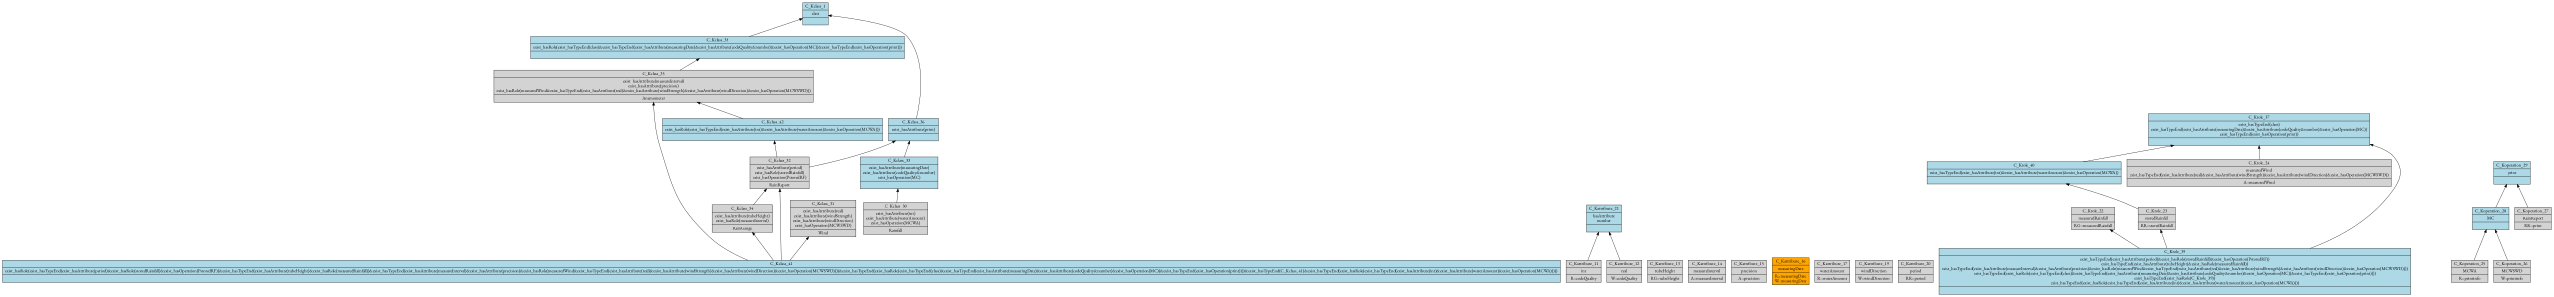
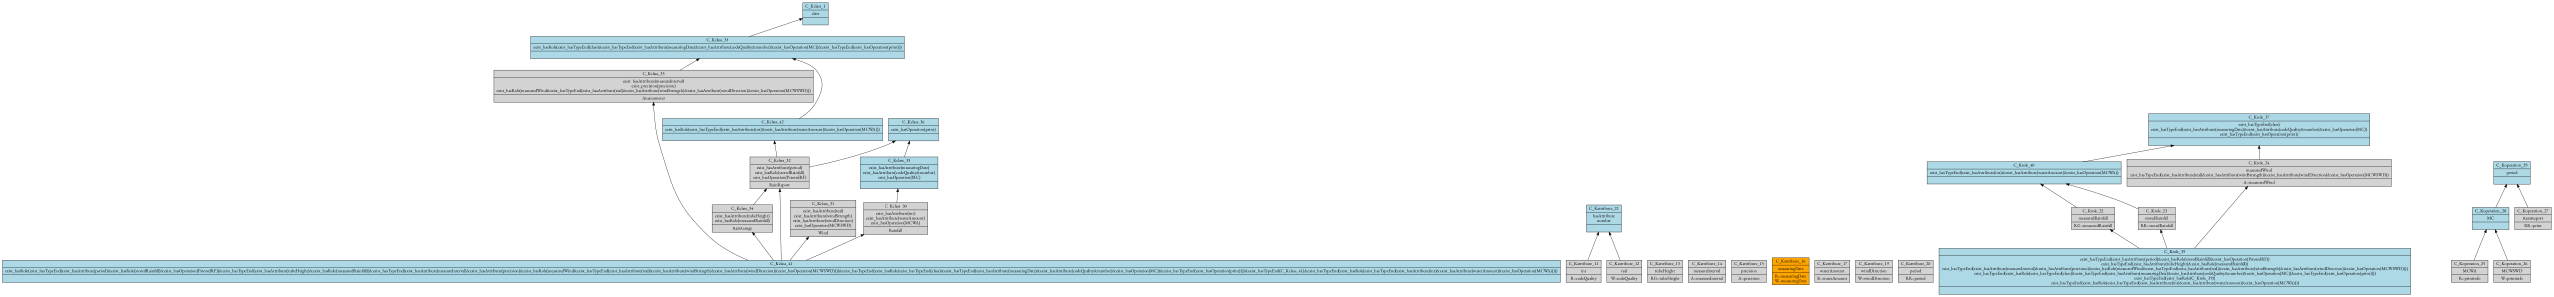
  digraph {
    fontname="EB Garamond"
    rankdir=BT
    node [fontname="EB Garamond" shape=record style=filled]
    edge [fontname="EB Garamond"]
    n1 [fillcolor=lightblue label="{C_Kclass_41|exist_hasRole(exist_hasTypeEnd(exist_hasAttribute(period)&exist_hasRole(storedRainfall)&exist_hasOperation(PstoredRF))&exist_hasTypeEnd(exist_hasAttribute(tubeHeight)&exist_hasRole(measuredRainfall))&exist_hasTypeEnd(exist_hasAttribute(measureInterval)&exist_hasAttribute(precision)&exist_hasRole(measuredWind&exist_hasTypeEnd(exist_hasAttribute(real)&exist_hasAttribute(windStrength)&exist_hasAttribute(windDirection)&exist_hasOperation(MCWSWD))))&exist_hasTypeEnd(exist_hasRole(exist_hasTypeEnd(class)&exist_hasTypeEnd(exist_hasAttribute(measuringDate)&exist_hasAttribute(codeQuality&number)&exist_hasOperation(MC))&exist_hasTypeEnd(exist_hasOperation(print))))&exist_hasTypeEnd(C_Kclass_41)&exist_hasTypeEnd(exist_hasRole(exist_hasTypeEnd(exist_hasAttribute(int)&exist_hasAttribute(waterAmount)&exist_hasOperation(MCWA)))))\n|}"]
    n2 [label="{C_Kclass_32|exist_hasAttribute(period)\nexist_hasRole(storedRainfall)\nexist_hasOperation(PstoredRF)\n|RainReport\n}"]
-   n3 [label="{C_Kclass_34|exist_hasAttribute(tubeHeight)\nexist_hasRole(measureInterval)\n|RainGauge\n}"]
+   n3 [label="{C_Kclass_34|exist_hasAttribute(tubeHeight)\nexist_hasRole(measuredRainfall)\n|RainGauge\n}"]
    n4 [label="{C_Kclass_30|exist_hasAttribute(int)\nexist_hasAttribute(waterAmount)\nexist_hasOperation(MCWA)\n|Rainfall\n}"]
    n5 [label="{C_Kclass_31|exist_hasAttribute(real)\nexist_hasAttribute(windStrength)\nexist_hasAttribute(windDirection)\nexist_hasOperation(MCWSWD)\n|Wind\n}"]
-   n6 [label="{C_Kclass_35|exist_hasAttribute(measureInterval)\nexist_hasAttribute(precision)\nexist_hasRole(measuredWind&exist_hasTypeEnd(exist_hasAttribute(real)&exist_hasAttribute(windStrength)&exist_hasAttribute(windDirection)&exist_hasOperation(MCWSWD)))\n|Anemometer\n}"]
+   n6 [label="{C_Kclass_35|exist_hasAttribute(measureInterval)\nexist_precision(precision)\nexist_hasRole(measuredWind&exist_hasTypeEnd(exist_hasAttribute(real)&exist_hasAttribute(windStrength)&exist_hasAttribute(windDirection)&exist_hasOperation(MCWSWD)))\n|Anemometer\n}"]
    n7 [fillcolor=lightblue label="{C_Kclass_42|exist_hasRole(exist_hasTypeEnd(exist_hasAttribute(int)&exist_hasAttribute(waterAmount)&exist_hasOperation(MCWA)))\n|}"]
-   n8 [fillcolor=lightblue label="{C_Kclass_36|exist_hasAttribute(print)\n|}"]
+   n8 [fillcolor=lightblue label="{C_Kclass_36|exist_hasOperation(print)\n|}"]
    n9 [fillcolor=lightblue label="{C_Kclass_33|exist_hasAttribute(measuringDate)\nexist_hasAttribute(codeQuality&number)\nexist_hasOperation(MC)\n|}"]
    n10 [fillcolor=lightblue label="{C_Kclass_38|exist_hasRole(exist_hasTypeEnd(class)&exist_hasTypeEnd(exist_hasAttribute(measuringDate)&exist_hasAttribute(codeQuality&number)&exist_hasOperation(MC))&exist_hasTypeEnd(exist_hasOperation(print)))\n|}"]
    n11 [fillcolor=lightblue label="{C_Kclass_1|class\n|}"]
    n12 [label="{C_Kattribute_11|int\n|R::codeQuality\n}"]
    n13 [fillcolor=lightblue label="{C_Kattribute_21|hasAttribute\nnumber\n|}"]
    n14 [label="{C_Kattribute_12|real\n|W::codeQuality\n}"]
    n15 [label="{C_Kattribute_13|tubeHeight\n|RG::tubeHeight\n}"]
    n16 [label="{C_Kattribute_14|measureInterval\n|A::measureInterval\n}"]
    n17 [label="{C_Kattribute_15|precision\n|A::precision\n}"]
    n18 [fillcolor=orange label="{C_Kattribute_16|measuringDate\n|R::measuringDate\nW::measuringDate\n}"]
    n19 [label="{C_Kattribute_17|waterAmount\n|R::waterAmount\n}"]
    n20 [label="{C_Kattribute_19|windDirection\n|W::windDirection\n}"]
    n21 [label="{C_Kattribute_20|period\n|RR::period\n}"]
    n22 [fillcolor=lightblue label="{C_Krole_39|exist_hasTypeEnd(exist_hasAttribute(period)&exist_hasRole(storedRainfall)&exist_hasOperation(PstoredRF))\nexist_hasTypeEnd(exist_hasAttribute(tubeHeight)&exist_hasRole(measuredRainfall))\nexist_hasTypeEnd(exist_hasAttribute(measureInterval)&exist_hasAttribute(precision)&exist_hasRole(measuredWind&exist_hasTypeEnd(exist_hasAttribute(real)&exist_hasAttribute(windStrength)&exist_hasAttribute(windDirection)&exist_hasOperation(MCWSWD))))\nexist_hasTypeEnd(exist_hasRole(exist_hasTypeEnd(class)&exist_hasTypeEnd(exist_hasAttribute(measuringDate)&exist_hasAttribute(codeQuality&number)&exist_hasOperation(MC))&exist_hasTypeEnd(exist_hasOperation(print))))\nexist_hasTypeEnd(exist_hasRole(C_Krole_39))\nexist_hasTypeEnd(exist_hasRole(exist_hasTypeEnd(exist_hasAttribute(int)&exist_hasAttribute(waterAmount)&exist_hasOperation(MCWA))))\n|}"]
    n23 [label="{C_Krole_22|measuredRainfall\n|RG::measuredRainfall\n}"]
    n24 [label="{C_Krole_23|storedRainfall\n|RR::storedRainfall\n}"]
    n25 [label="{C_Krole_24|measuredWind\nexist_hasTypeEnd(exist_hasAttribute(real)&exist_hasAttribute(windStrength)&exist_hasAttribute(windDirection)&exist_hasOperation(MCWSWD))\n|A::measuredWind\n}"]
    n26 [fillcolor=lightblue label="{C_Krole_40|exist_hasTypeEnd(exist_hasAttribute(int)&exist_hasAttribute(waterAmount)&exist_hasOperation(MCWA))\n|}"]
    n27 [fillcolor=lightblue label="{C_Krole_37|exist_hasTypeEnd(class)\nexist_hasTypeEnd(exist_hasAttribute(measuringDate)&exist_hasAttribute(codeQuality&number)&exist_hasOperation(MC))\nexist_hasTypeEnd(exist_hasOperation(print))\n|}"]
    n28 [label="{C_Koperation_25|MCWA\n|R::printinfo\n}"]
    n29 [fillcolor=lightblue label="{C_Koperation_28|MC\n|}"]
    n30 [label="{C_Koperation_26|MCWSWD\n|W::printinfo\n}"]
    n31 [label="{C_Koperation_27|RainReport\n|RR::print\n}"]
-   n32 [fillcolor=lightblue label="{C_Koperation_29|print\n|}"]
+   n32 [fillcolor=lightblue label="{C_Koperation_29|period\n|}"]
    subgraph sub_1 {
      label=Kclass
      n1
      n2
      n3
      n4
      n5
      n6
      n7
      n8
      n9
      n10
      n11
    }
    subgraph sub_2 {
      label=Kattribute
      n12
      n13
      n14
      n15
      n16
      n17
      n18
      n19
      n20
      n21
    }
    subgraph sub_3 {
      label=Krole
      n22
      n23
      n24
      n25
      n26
      n27
    }
    subgraph sub_4 {
      label=Koperation
      n28
      n29
      n30
      n31
      n32
    }
    n1 -> n2
    n1 -> n3
+   n1 -> n4
    n1 -> n5
    n1 -> n6
    n2 -> n7
    n2 -> n8
    n3 -> n2
    n4 -> n9
    n6 -> n10
-   n7 -> n6
-   n8 -> n11
+   n7 -> n10
    n9 -> n8
    n10 -> n11
    n12 -> n13
    n14 -> n13
    n22 -> n23
    n22 -> n24
-   n22 -> n27
+   n22 -> n25
+   n23 -> n26
    n24 -> n26
    n25 -> n27
    n26 -> n27
    n28 -> n29
    n29 -> n32
    n30 -> n29
    n31 -> n32
  }
